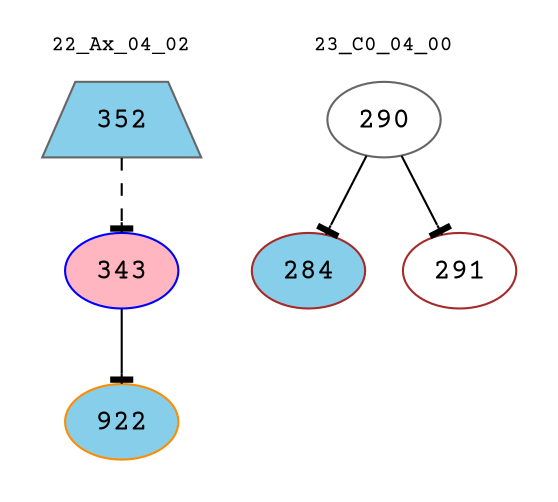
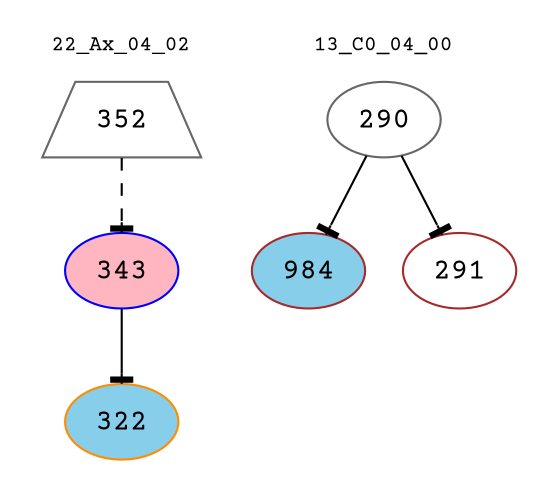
  digraph {
    fontname="Courier Prime"
    node [color=gray40 fillcolor=skyblue fontname="Courier Prime" shape=ellipse style=filled]
    edge [arrowhead=tee color=black fontname="Courier Prime" style=solid]
-   n1 [label=352 shape=trapezium]
-   n2 [color=darkorange label=922]
+   n1 [fillcolor=white label=352 shape=trapezium]
+   n2 [color=darkorange label=322]
    n3 [color=blue fillcolor=lightpink label=343]
    n4 [fillcolor=white label=290]
-   n5 [color=brown label=284]
+   n5 [color=brown label=984]
    n6 [color=brown fillcolor=white label=291]
    subgraph cluster_1 {
      color=white
      fontsize=10
      label="22_Ax_04_02"
      n1
      n2
      n3
    }
    subgraph cluster_2 {
      color=white
      fontsize=10
-     label="23_C0_04_00"
+     label="13_C0_04_00"
      n4
      n5
      n6
    }
    n1 -> n3 [style=dashed]
    n3 -> n2
    n4 -> n5
    n4 -> n6
  }
